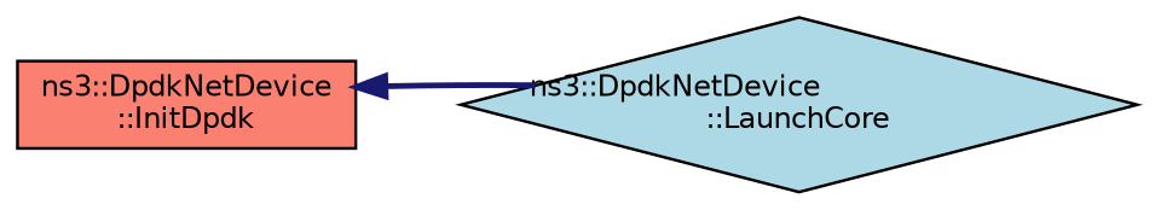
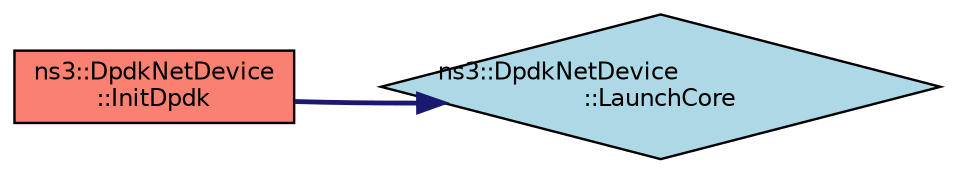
  digraph {
    rankdir=RL
    node [color=black fontname=Helvetica fontsize=10 style=filled]
    n1 [fillcolor=lightblue fontcolor=black height=0.2 label="ns3::DpdkNetDevice\l::LaunchCore" shape=diamond width=0.4]
    n2 [fillcolor=salmon height=0.2 label="ns3::DpdkNetDevice\l::InitDpdk" shape=box width=0.4]
-   n2 -> n1 [color=midnightblue dir=back fontname=Helvetica fontsize=10 labelfontname=Helvetica labelfontsize=10 style=bold]
+   n1 -> n2 [color=midnightblue dir=back fontname=Helvetica fontsize=10 labelfontname=Helvetica labelfontsize=10 style=bold]
  }
